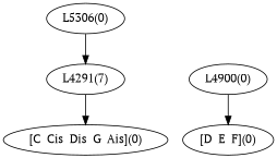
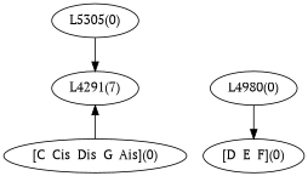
  digraph {
    fontname="PT Serif"
    node [fontname="PT Serif"]
    edge [fontname="PT Serif"]
-   "L5306(0)"
-   "L4900(0)"
+   "L5306(0)" [label="L5305(0)"]
+   "L4900(0)" [label="L4980(0)"]
    n3 [label="L4291(7)"]
    "[D  E  F](0)"
    "[C  Cis  Dis  G  Ais](0)"
    subgraph sub_1 {
      rank=min
      "L5306(0)"
    }
    subgraph sub_2 {
      rank=same
      "L4900(0)"
      n3
    }
    subgraph sub_3 {
      rank=max
      "[D  E  F](0)"
      "[C  Cis  Dis  G  Ais](0)"
    }
    "L5306(0)" -> n3
    "L4900(0)" -> "[D  E  F](0)"
-   n3 -> "[C  Cis  Dis  G  Ais](0)"
+   "[C  Cis  Dis  G  Ais](0)" -> n3
  }
